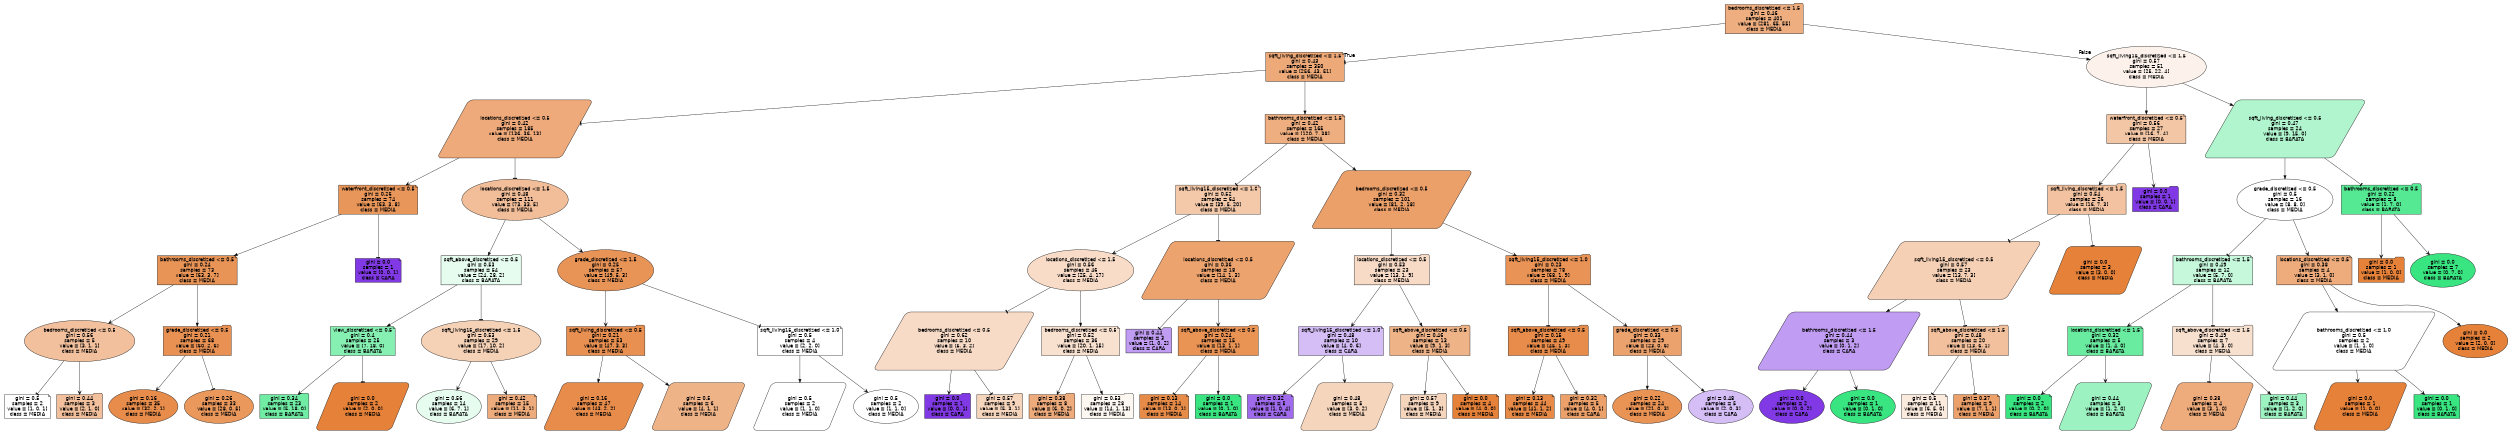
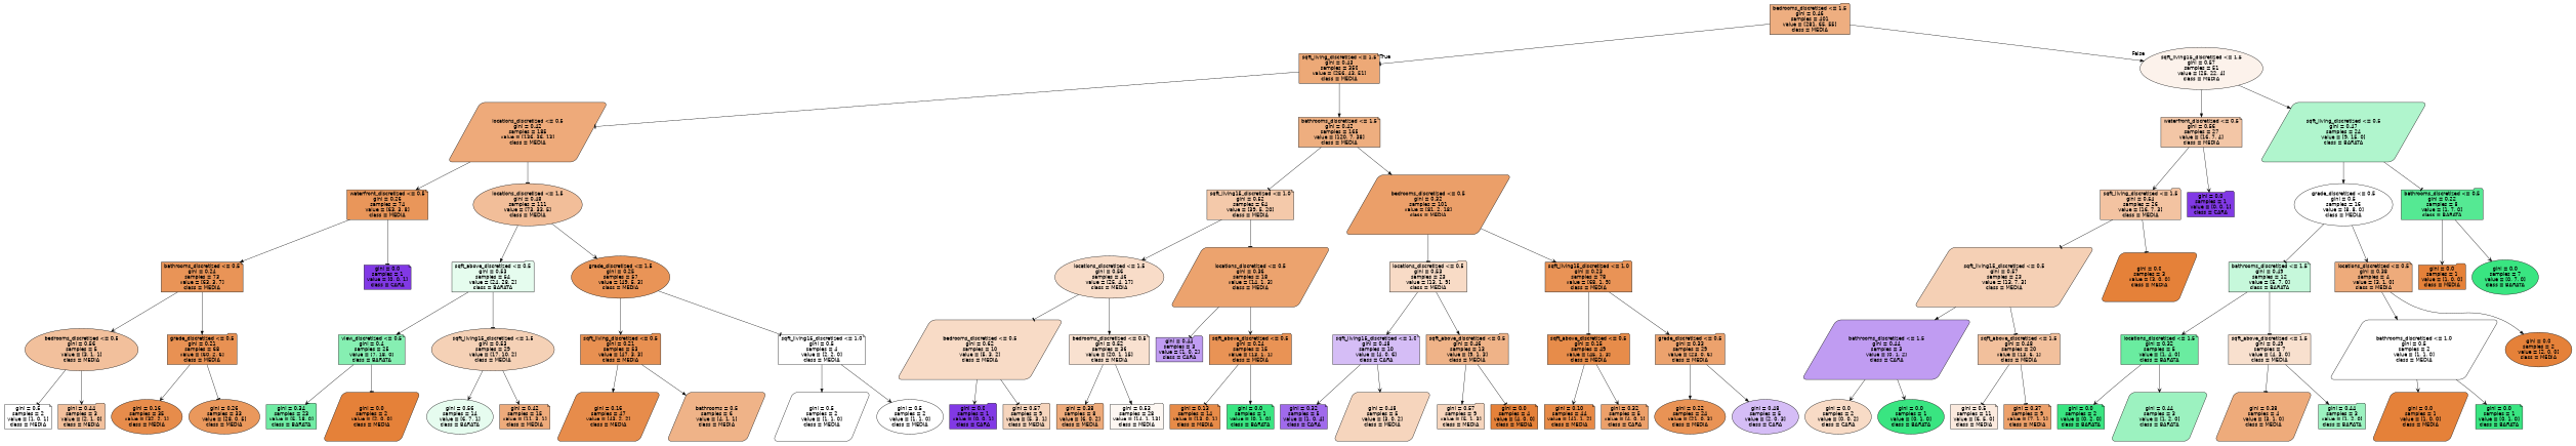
  digraph {
    node [color=black fillcolor="#ffffff" fontname=helvetica shape=note style="filled, rounded"]
    edge [arrowhead=vee fontname=helvetica]
    n1 [fillcolor="#eeae80" label="bedrooms_discretized <= 1.5\ngini = 0.46\nsamples = 401\nvalue = [281, 65, 55]\nclass = MEDIA" shape=folder]
    n2 [fillcolor="#eda977" label="sqft_living_discretized <= 1.5\ngini = 0.43\nsamples = 350\nvalue = [256, 43, 51]\nclass = MEDIA"]
    n3 [fillcolor="#fcf2eb" label="sqft_living15_discretized <= 1.5\ngini = 0.57\nsamples = 51\nvalue = [25, 22, 4]\nclass = MEDIA" shape=ellipse]
    n4 [fillcolor="#eeaa7a" label="locations_discretized <= 0.5\ngini = 0.42\nsamples = 185\nvalue = [136, 36, 13]\nclass = MEDIA" shape=parallelogram]
    n5 [fillcolor="#eeae7f" label="bathrooms_discretized <= 1.5\ngini = 0.42\nsamples = 165\nvalue = [120, 7, 38]\nclass = MEDIA"]
    n6 [fillcolor="#f3c6a6" label="waterfront_discretized <= 0.5\ngini = 0.56\nsamples = 27\nvalue = [16, 7, 4]\nclass = MEDIA"]
    n7 [fillcolor="#b0f5cd" label="sqft_living_discretized <= 0.5\ngini = 0.47\nsamples = 24\nvalue = [9, 15, 0]\nclass = BARATA" shape=parallelogram]
    n8 [fillcolor="#e9965a" label="waterfront_discretized <= 0.5\ngini = 0.26\nsamples = 74\nvalue = [63, 3, 8]\nclass = MEDIA"]
    n9 [fillcolor="#f2be99" label="locations_discretized <= 1.5\ngini = 0.48\nsamples = 111\nvalue = [73, 33, 5]\nclass = MEDIA" shape=ellipse]
    n10 [fillcolor="#f4c9aa" label="sqft_living15_discretized <= 1.0\ngini = 0.52\nsamples = 64\nvalue = [39, 5, 20]\nclass = MEDIA"]
    n11 [fillcolor="#eb9f69" label="bedrooms_discretized <= 0.5\ngini = 0.32\nsamples = 101\nvalue = [81, 2, 18]\nclass = MEDIA" shape=parallelogram]
    n12 [fillcolor="#e99457" label="bathrooms_discretized <= 0.5\ngini = 0.24\nsamples = 73\nvalue = [63, 3, 7]\nclass = MEDIA"]
    n13 [fillcolor="#8139e5" label="gini = 0.0\nsamples = 1\nvalue = [0, 0, 1]\nclass = CARA"]
    n14 [fillcolor="#e5fcee" label="sqft_above_discretized <= 0.5\ngini = 0.53\nsamples = 54\nvalue = [24, 28, 2]\nclass = BARATA" shape=folder]
    n15 [fillcolor="#e99457" label="grade_discretized <= 1.5\ngini = 0.25\nsamples = 57\nvalue = [49, 5, 3]\nclass = MEDIA" shape=ellipse]
    n16 [fillcolor="#f2c09c" label="bedrooms_discretized <= 0.5\ngini = 0.56\nsamples = 5\nvalue = [3, 1, 1]\nclass = MEDIA" shape=ellipse]
    n17 [fillcolor="#e89153" label="grade_discretized <= 0.5\ngini = 0.21\nsamples = 68\nvalue = [60, 2, 6]\nclass = MEDIA" shape=folder]
    n18 [label="gini = 0.5\nsamples = 2\nvalue = [1, 0, 1]\nclass = MEDIA"]
    n19 [fillcolor="#f2c09c" label="gini = 0.44\nsamples = 3\nvalue = [2, 1, 0]\nclass = MEDIA" shape=folder]
    n20 [fillcolor="#e78c4b" label="gini = 0.16\nsamples = 35\nvalue = [32, 2, 1]\nclass = MEDIA" shape=ellipse]
    n21 [fillcolor="#ea985c" label="gini = 0.26\nsamples = 33\nvalue = [28, 0, 5]\nclass = MEDIA" shape=ellipse]
    n22 [fillcolor="#86efb2" label="view_discretized <= 0.5\ngini = 0.4\nsamples = 25\nvalue = [7, 18, 0]\nclass = BARATA"]
    n23 [fillcolor="#f5d1b6" label="sqft_living15_discretized <= 1.5\ngini = 0.53\nsamples = 29\nvalue = [17, 10, 2]\nclass = MEDIA" shape=ellipse]
    n24 [fillcolor="#e89051" label="sqft_living_discretized <= 0.5\ngini = 0.21\nsamples = 53\nvalue = [47, 3, 3]\nclass = MEDIA" shape=folder]
    n25 [label="sqft_living15_discretized <= 1.0\ngini = 0.5\nsamples = 4\nvalue = [2, 2, 0]\nclass = MEDIA"]
    n26 [fillcolor="#70eca4" label="gini = 0.34\nsamples = 23\nvalue = [5, 18, 0]\nclass = BARATA" shape=folder]
    n27 [fillcolor="#e58139" label="gini = 0.0\nsamples = 2\nvalue = [2, 0, 0]\nclass = MEDIA" shape=parallelogram]
    n28 [fillcolor="#e6fcef" label="gini = 0.56\nsamples = 14\nvalue = [6, 7, 1]\nclass = BARATA" shape=ellipse]
    n29 [fillcolor="#eeab7b" label="gini = 0.42\nsamples = 15\nvalue = [11, 3, 1]\nclass = MEDIA"]
    n30 [fillcolor="#e78c4b" label="gini = 0.16\nsamples = 47\nvalue = [43, 2, 2]\nclass = MEDIA" shape=parallelogram]
-   n31 [fillcolor="#efb388" label="gini = 0.5\nsamples = 6\nvalue = [4, 1, 1]\nclass = MEDIA" shape=parallelogram]
+   n31 [fillcolor="#efb388" label="bathrooms = 0.5\nsamples = 6\nvalue = [4, 1, 1]\nclass = MEDIA" shape=parallelogram]
    n32 [label="gini = 0.5\nsamples = 2\nvalue = [1, 1, 0]\nclass = MEDIA" shape=parallelogram]
    n33 [label="gini = 0.5\nsamples = 2\nvalue = [1, 1, 0]\nclass = MEDIA" shape=ellipse]
    n34 [fillcolor="#f8dcc8" label="locations_discretized <= 1.5\ngini = 0.56\nsamples = 46\nvalue = [25, 4, 17]\nclass = MEDIA" shape=ellipse]
    n35 [fillcolor="#eca36e" label="locations_discretized <= 0.5\ngini = 0.36\nsamples = 18\nvalue = [14, 1, 3]\nclass = MEDIA" shape=parallelogram]
    n36 [fillcolor="#f8dbc6" label="locations_discretized <= 0.5\ngini = 0.53\nsamples = 23\nvalue = [13, 1, 9]\nclass = MEDIA" shape=folder]
    n37 [fillcolor="#e99356" label="sqft_living15_discretized <= 1.0\ngini = 0.23\nsamples = 78\nvalue = [68, 1, 9]\nclass = MEDIA" shape=folder]
    n38 [fillcolor="#f8dbc6" label="bedrooms_discretized <= 0.5\ngini = 0.62\nsamples = 10\nvalue = [5, 3, 2]\nclass = MEDIA" shape=parallelogram]
    n39 [fillcolor="#f9e1d0" label="bedrooms_discretized <= 0.5\ngini = 0.52\nsamples = 36\nvalue = [20, 1, 15]\nclass = MEDIA"]
    n40 [fillcolor="#c09cf2" label="gini = 0.44\nsamples = 3\nvalue = [1, 0, 2]\nclass = CARA" shape=folder]
    n41 [fillcolor="#e99355" label="sqft_above_discretized <= 0.5\ngini = 0.24\nsamples = 15\nvalue = [13, 1, 1]\nclass = MEDIA" shape=folder]
    n42 [fillcolor="#8139e5" label="gini = 0.0\nsamples = 1\nvalue = [0, 0, 1]\nclass = CARA" shape=folder]
    n43 [fillcolor="#f6d5bd" label="gini = 0.57\nsamples = 9\nvalue = [5, 3, 1]\nclass = MEDIA" shape=folder]
    n44 [fillcolor="#eeab7b" label="gini = 0.38\nsamples = 8\nvalue = [6, 0, 2]\nclass = MEDIA" shape=folder]
    n45 [fillcolor="#fdf7f2" label="gini = 0.53\nsamples = 28\nvalue = [14, 1, 13]\nclass = MEDIA" shape=folder]
    n46 [fillcolor="#e78b48" label="gini = 0.13\nsamples = 14\nvalue = [13, 0, 1]\nclass = MEDIA"]
    n47 [fillcolor="#39e581" label="gini = 0.0\nsamples = 1\nvalue = [0, 1, 0]\nclass = BARATA"]
    n48 [fillcolor="#d5bdf6" label="sqft_living15_discretized <= 1.0\ngini = 0.48\nsamples = 10\nvalue = [4, 0, 6]\nclass = CARA"]
    n49 [fillcolor="#efb388" label="sqft_above_discretized <= 0.5\ngini = 0.46\nsamples = 13\nvalue = [9, 1, 3]\nclass = MEDIA" shape=folder]
    n50 [fillcolor="#e78c4a" label="sqft_above_discretized <= 0.5\ngini = 0.15\nsamples = 49\nvalue = [45, 1, 3]\nclass = MEDIA" shape=folder]
    n51 [fillcolor="#eca26d" label="grade_discretized <= 0.5\ngini = 0.33\nsamples = 29\nvalue = [23, 0, 6]\nclass = MEDIA" shape=folder]
    n52 [fillcolor="#a06aec" label="gini = 0.32\nsamples = 5\nvalue = [1, 0, 4]\nclass = CARA"]
    n53 [fillcolor="#f6d5bd" label="gini = 0.48\nsamples = 5\nvalue = [3, 0, 2]\nclass = MEDIA" shape=parallelogram]
    n54 [fillcolor="#f6d5bd" label="gini = 0.57\nsamples = 9\nvalue = [5, 1, 3]\nclass = MEDIA" shape=folder]
    n55 [fillcolor="#e58139" label="gini = 0.0\nsamples = 4\nvalue = [4, 0, 0]\nclass = MEDIA"]
-   n56 [fillcolor="#e78a47" label="gini = 0.13\nsamples = 44\nvalue = [41, 1, 2]\nclass = MEDIA"]
+   n56 [fillcolor="#e78a47" label="gini = 0.10\nsamples = 44\nvalue = [41, 1, 2]\nclass = MEDIA"]
    n57 [fillcolor="#eca06a" label="gini = 0.32\nsamples = 5\nvalue = [4, 0, 1]\nclass = CARA"]
    n58 [fillcolor="#e99355" label="gini = 0.22\nsamples = 24\nvalue = [21, 0, 3]\nclass = MEDIA" shape=ellipse]
    n59 [fillcolor="#d5bdf6" label="gini = 0.48\nsamples = 5\nvalue = [2, 0, 3]\nclass = CARA" shape=ellipse]
    n60 [fillcolor="#f3c3a1" label="sqft_living_discretized <= 1.5\ngini = 0.54\nsamples = 26\nvalue = [16, 7, 3]\nclass = MEDIA" shape=folder]
    n61 [fillcolor="#8139e5" label="gini = 0.0\nsamples = 1\nvalue = [0, 0, 1]\nclass = CARA" shape=folder]
    n62 [label="grade_discretized <= 0.5\ngini = 0.5\nsamples = 16\nvalue = [8, 8, 0]\nclass = MEDIA" shape=ellipse]
    n63 [fillcolor="#55e993" label="bathrooms_discretized <= 0.5\ngini = 0.22\nsamples = 8\nvalue = [1, 7, 0]\nclass = BARATA" shape=folder]
    n64 [fillcolor="#f5d0b5" label="sqft_living15_discretized <= 0.5\ngini = 0.57\nsamples = 23\nvalue = [13, 7, 3]\nclass = MEDIA" shape=parallelogram]
    n65 [fillcolor="#e58139" label="gini = 0.0\nsamples = 3\nvalue = [3, 0, 0]\nclass = MEDIA" shape=parallelogram]
    n66 [fillcolor="#c09cf2" label="bathrooms_discretized <= 1.5\ngini = 0.44\nsamples = 3\nvalue = [0, 1, 2]\nclass = CARA" shape=parallelogram]
    n67 [fillcolor="#f2c09c" label="sqft_above_discretized <= 1.5\ngini = 0.48\nsamples = 20\nvalue = [13, 6, 1]\nclass = MEDIA" shape=folder]
-   n68 [fillcolor="#8139e5" label="gini = 0.0\nsamples = 2\nvalue = [0, 0, 2]\nclass = CARA" shape=ellipse]
+   n68 [fillcolor="#f8dbc6" label="gini = 0.0\nsamples = 2\nvalue = [0, 0, 2]\nclass = CARA" shape=ellipse]
    n69 [fillcolor="#39e581" label="gini = 0.0\nsamples = 1\nvalue = [0, 1, 0]\nclass = BARATA" shape=ellipse]
    n70 [fillcolor="#fbeade" label="gini = 0.5\nsamples = 11\nvalue = [6, 5, 0]\nclass = MEDIA"]
    n71 [fillcolor="#eca06a" label="gini = 0.37\nsamples = 9\nvalue = [7, 1, 1]\nclass = MEDIA"]
    n72 [fillcolor="#c6f8db" label="bathrooms_discretized <= 1.5\ngini = 0.49\nsamples = 12\nvalue = [5, 7, 0]\nclass = BARATA"]
    n73 [fillcolor="#eeab7b" label="locations_discretized <= 0.5\ngini = 0.38\nsamples = 4\nvalue = [3, 1, 0]\nclass = MEDIA"]
    n74 [fillcolor="#e58139" label="gini = 0.0\nsamples = 1\nvalue = [1, 0, 0]\nclass = MEDIA" shape=folder]
    n75 [fillcolor="#39e581" label="gini = 0.0\nsamples = 7\nvalue = [0, 7, 0]\nclass = BARATA" shape=ellipse]
    n76 [fillcolor="#6aeca0" label="locations_discretized <= 1.5\ngini = 0.32\nsamples = 5\nvalue = [1, 4, 0]\nclass = BARATA"]
    n77 [fillcolor="#f8e0ce" label="sqft_above_discretized <= 1.5\ngini = 0.49\nsamples = 7\nvalue = [4, 3, 0]\nclass = MEDIA" shape=folder]
    n78 [label="bathrooms_discretized <= 1.0\ngini = 0.5\nsamples = 2\nvalue = [1, 1, 0]\nclass = MEDIA" shape=parallelogram]
    n79 [fillcolor="#e58139" label="gini = 0.0\nsamples = 2\nvalue = [2, 0, 0]\nclass = MEDIA" shape=ellipse]
    n80 [fillcolor="#39e581" label="gini = 0.0\nsamples = 2\nvalue = [0, 2, 0]\nclass = BARATA"]
    n81 [fillcolor="#9cf2c0" label="gini = 0.44\nsamples = 3\nvalue = [1, 2, 0]\nclass = BARATA" shape=parallelogram]
    n82 [fillcolor="#eeab7b" label="gini = 0.38\nsamples = 4\nvalue = [3, 1, 0]\nclass = MEDIA" shape=parallelogram]
    n83 [fillcolor="#9cf2c0" label="gini = 0.44\nsamples = 3\nvalue = [1, 2, 0]\nclass = BARATA" shape=folder]
    n84 [fillcolor="#e58139" label="gini = 0.0\nsamples = 1\nvalue = [1, 0, 0]\nclass = MEDIA" shape=parallelogram]
    n85 [fillcolor="#39e581" label="gini = 0.0\nsamples = 1\nvalue = [0, 1, 0]\nclass = BARATA"]
    n1 -> n2 [arrowhead=tee headlabel=True labelangle=45 labeldistance=2.5]
    n1 -> n3 [arrowhead=normal headlabel=False labelangle=-45 labeldistance=2.5]
    n2 -> n4 [arrowhead=tee]
    n2 -> n5 [arrowhead=normal]
    n3 -> n6 [arrowhead=normal]
    n3 -> n7 [arrowhead=normal]
    n4 -> n8
    n4 -> n9 [arrowhead=tee]
    n5 -> n10 [arrowhead=tee]
    n5 -> n11 [arrowhead=normal]
    n6 -> n60
    n6 -> n61
    n7 -> n62 [arrowhead=normal]
    n7 -> n63 [arrowhead=tee]
    n8 -> n12 [arrowhead=normal]
    n8 -> n13 [arrowhead=tee]
    n9 -> n14 [arrowhead=normal]
    n9 -> n15
    n10 -> n34
    n10 -> n35 [arrowhead=tee]
    n11 -> n36 [arrowhead=tee]
    n11 -> n37
    n12 -> n16
    n12 -> n17 [arrowhead=normal]
    n14 -> n22 [arrowhead=normal]
    n14 -> n23 [arrowhead=tee]
    n15 -> n24
    n15 -> n25 [arrowhead=tee]
    n16 -> n18 [arrowhead=tee]
    n16 -> n19
    n17 -> n20
    n17 -> n21 [arrowhead=tee]
    n22 -> n26
    n22 -> n27 [arrowhead=tee]
    n23 -> n28
    n23 -> n29
    n24 -> n30 [arrowhead=normal]
    n24 -> n31 [arrowhead=normal]
    n25 -> n32 [arrowhead=normal]
    n25 -> n33
    n34 -> n38 [arrowhead=tee]
    n34 -> n39 [arrowhead=normal]
    n35 -> n40 [arrowhead=tee]
    n35 -> n41
    n36 -> n48
    n36 -> n49 [arrowhead=normal]
    n37 -> n50 [arrowhead=tee]
    n37 -> n51
    n38 -> n42
    n38 -> n43 [arrowhead=tee]
    n39 -> n44
    n39 -> n45 [arrowhead=normal]
    n41 -> n46 [arrowhead=tee]
    n41 -> n47 [arrowhead=normal]
    n48 -> n52
    n48 -> n53
    n49 -> n54 [arrowhead=normal]
    n49 -> n55 [arrowhead=tee]
    n50 -> n56
    n50 -> n57
    n51 -> n58 [arrowhead=normal]
    n51 -> n59 [arrowhead=normal]
    n60 -> n64 [arrowhead=tee]
    n60 -> n65 [arrowhead=tee]
    n62 -> n72 [arrowhead=tee]
    n62 -> n73
    n63 -> n74
    n63 -> n75
    n64 -> n66 [arrowhead=normal]
    n64 -> n67 [arrowhead=tee]
    n66 -> n68
    n66 -> n69
    n67 -> n70 [arrowhead=tee]
    n67 -> n71 [arrowhead=tee]
    n72 -> n76
    n72 -> n77 [arrowhead=tee]
    n73 -> n78 [arrowhead=normal]
    n73 -> n79 [arrowhead=normal]
    n76 -> n80
    n76 -> n81
    n77 -> n82 [arrowhead=tee]
    n77 -> n83 [arrowhead=normal]
    n78 -> n84
    n78 -> n85
  }
